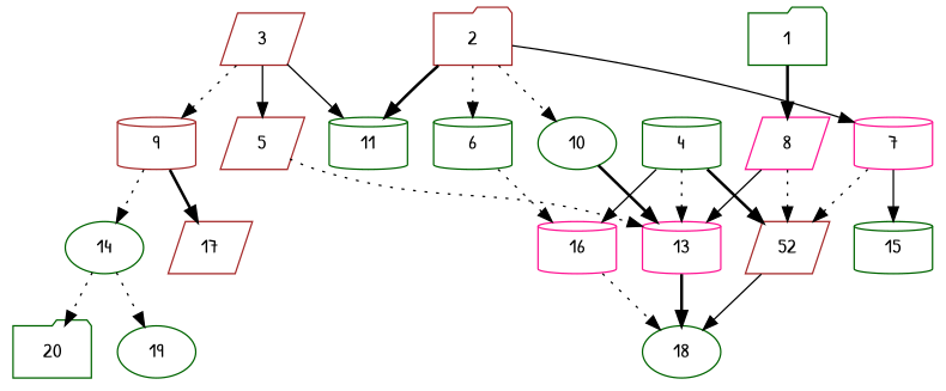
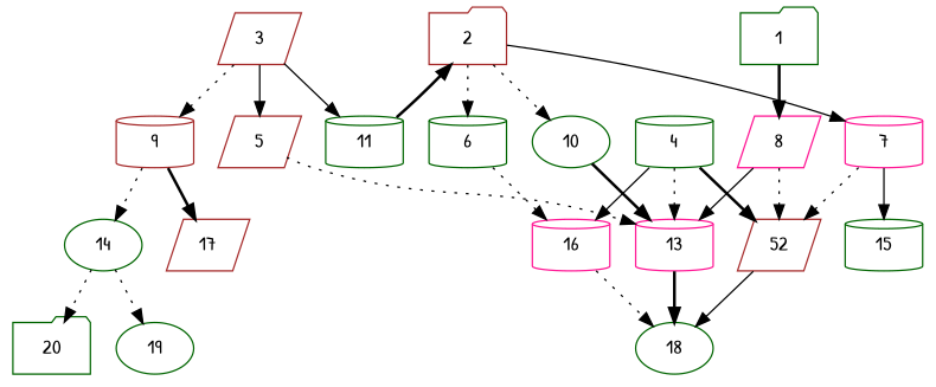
  digraph {
    fontname="Patrick Hand"
    node [alpha=0.04 color=darkgreen fontname="Patrick Hand" shape=cylinder]
    edge [fontname="Patrick Hand" style=dotted]
    1 [alpha=0.07 expect_size=41499648 shape=folder]
    8 [alpha=0.19 color=deeppink expect_size=8949760 shape=parallelogram]
    n3 [color=brown expect_size=52407296 label=52 shape=parallelogram]
    13 [alpha=0.14 color=deeppink expect_size=14050304]
    18 [expect_size=10855424 shape=ellipse]
    2 [color=brown expect_size=47623168 shape=folder]
    6 [alpha=0.17 expect_size=44605440]
    7 [alpha=0.17 color=deeppink expect_size=33822720]
    10 [alpha=0.05 expect_size=41212928 shape=ellipse]
    11 [alpha=0.14 expect_size=34913280]
    16 [alpha=0.02 color=deeppink expect_size=25006080]
    15 [alpha=0.11 expect_size=42551296]
    3 [alpha=0.13 color=brown expect_size=12820480 shape=parallelogram]
    5 [alpha=0.13 color=brown expect_size=29078528 shape=parallelogram]
    9 [alpha=0.13 color=brown expect_size=38722560]
    4 [alpha=0.19 expect_size=43665408]
    14 [alpha=0.05 expect_size=45088768 shape=ellipse]
    17 [alpha=0.16 color=brown expect_size=19050496 shape=parallelogram]
    19 [alpha=0.01 expect_size=9304064 shape=ellipse]
    20 [alpha=0.15 expect_size=39997440 shape=folder]
    1 -> 8 [style=bold]
    8 -> n3
    8 -> 13 [style=solid]
    n3 -> 18 [style=solid]
    13 -> 18 [style=bold]
    2 -> 6
    2 -> 7 [style=solid]
    2 -> 10
-   2 -> 11 [style=bold]
+   11 -> 2 [style=bold]
    6 -> 16
    7 -> n3
    7 -> 15 [style=solid]
    10 -> 13 [style=bold]
    16 -> 18
    3 -> 11 [style=solid]
    3 -> 5 [style=solid]
    3 -> 9
    5 -> 13
    9 -> 14
    9 -> 17 [style=bold]
    4 -> n3 [style=bold]
    4 -> 13
    4 -> 16 [style=solid]
    14 -> 19
    14 -> 20
  }
